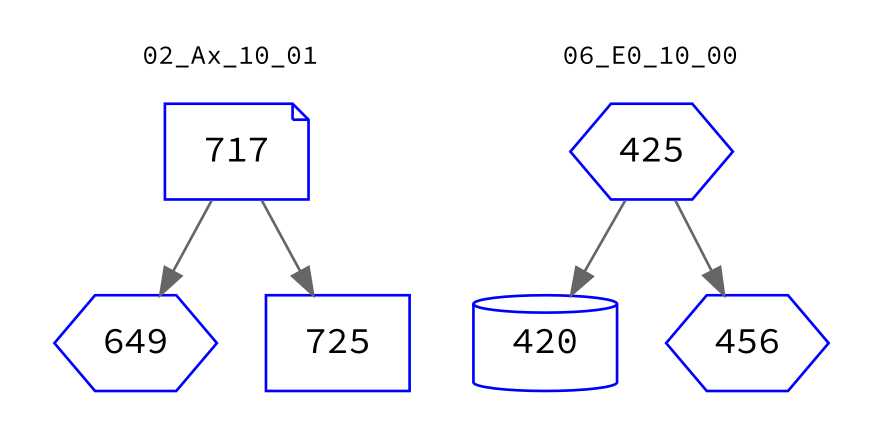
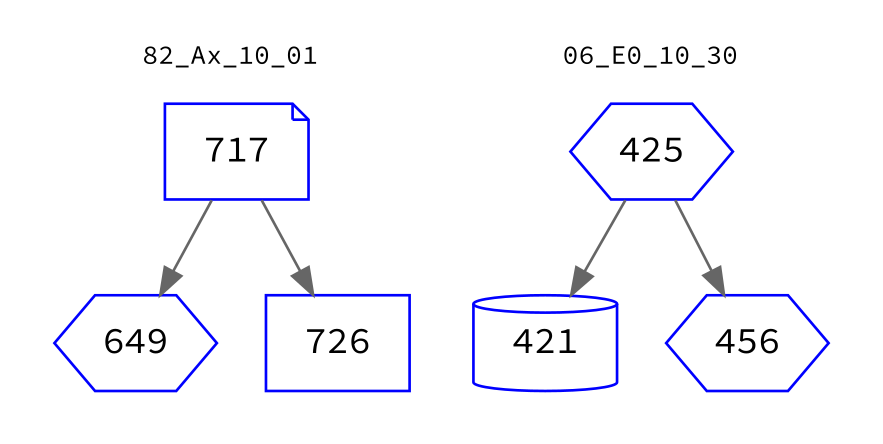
  digraph {
    fontname="Source Code Pro"
    node [color=blue fontname="Source Code Pro" shape=hexagon]
    edge [color=gray40 fontname="Source Code Pro"]
    n1 [label=717 shape=note]
    n2 [label=649]
-   n3 [label=725 shape=box]
+   n3 [label=726 shape=box]
    n4 [label=425]
-   n5 [label=420 shape=cylinder]
+   n5 [label=421 shape=cylinder]
    n6 [label=456]
    subgraph cluster_1 {
      color=white
      fontsize=10
-     label="02_Ax_10_01"
+     label="82_Ax_10_01"
      n1
      n2
      n3
    }
    subgraph cluster_2 {
      color=white
      fontsize=10
-     label="06_E0_10_00"
+     label="06_E0_10_30"
      n4
      n5
      n6
    }
    n1 -> n2
    n1 -> n3
    n4 -> n5
    n4 -> n6
  }
